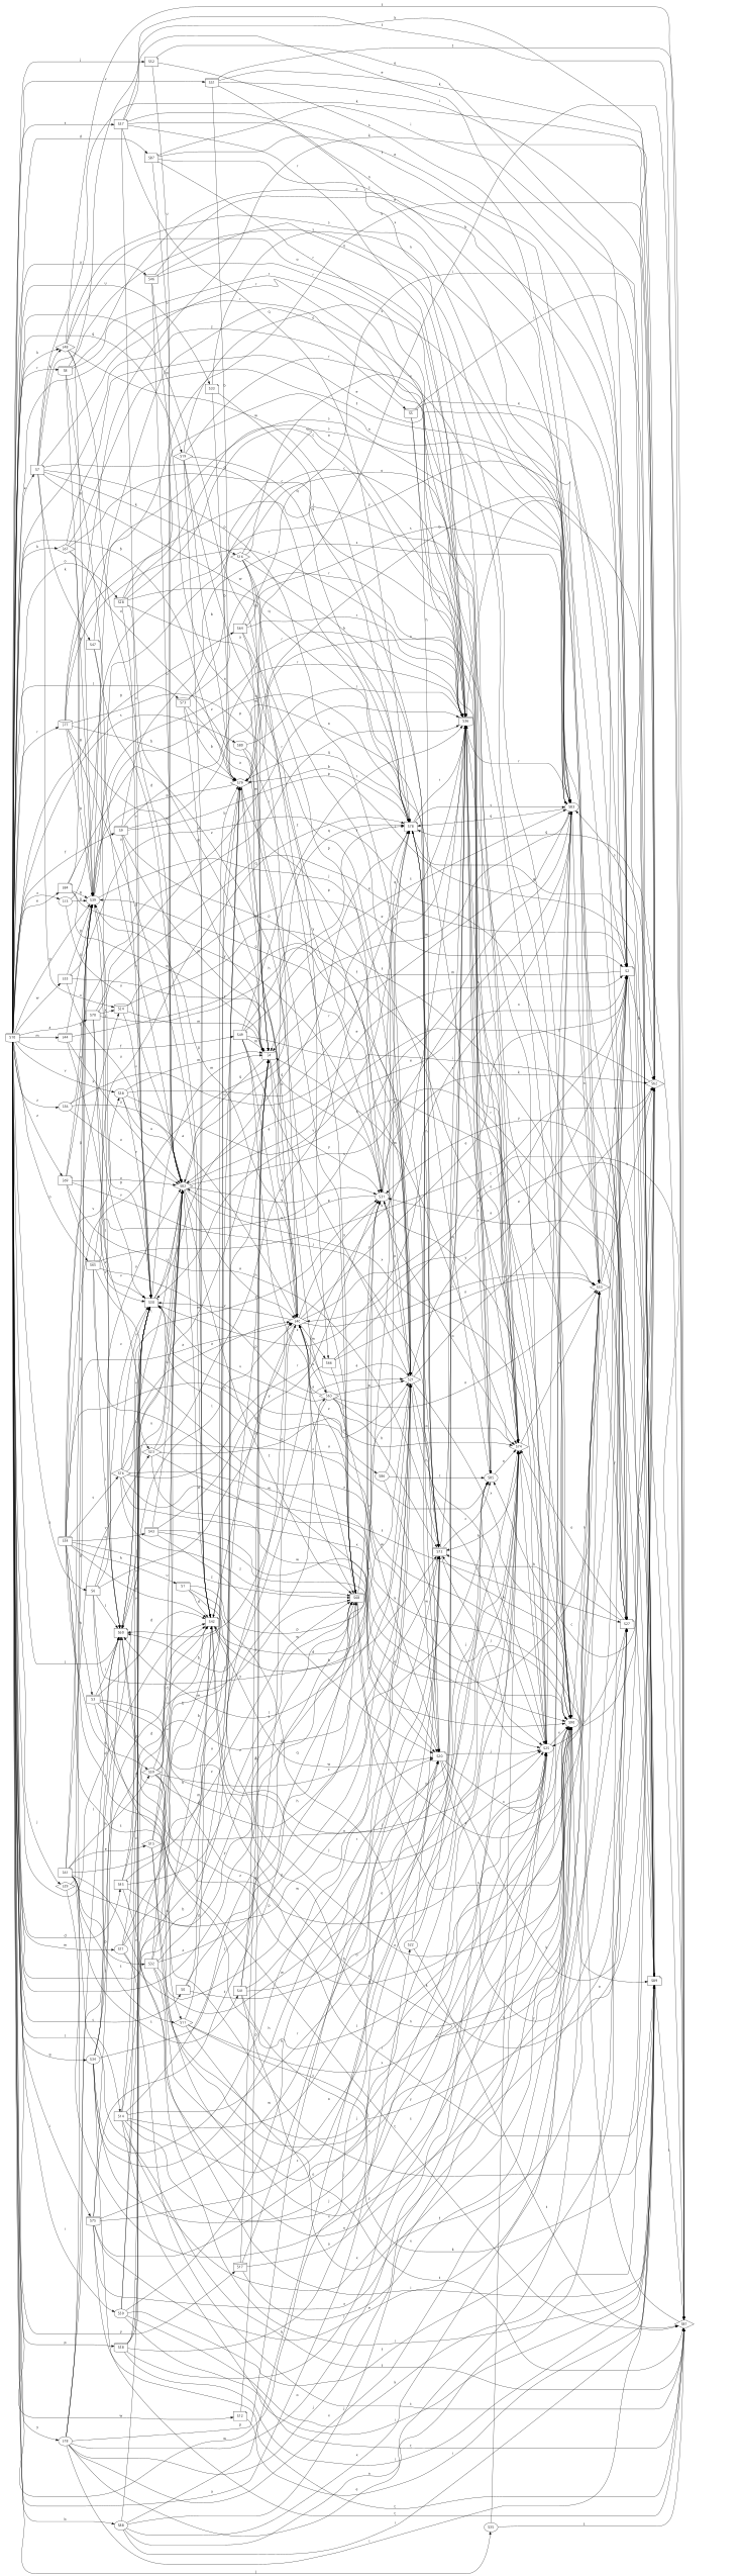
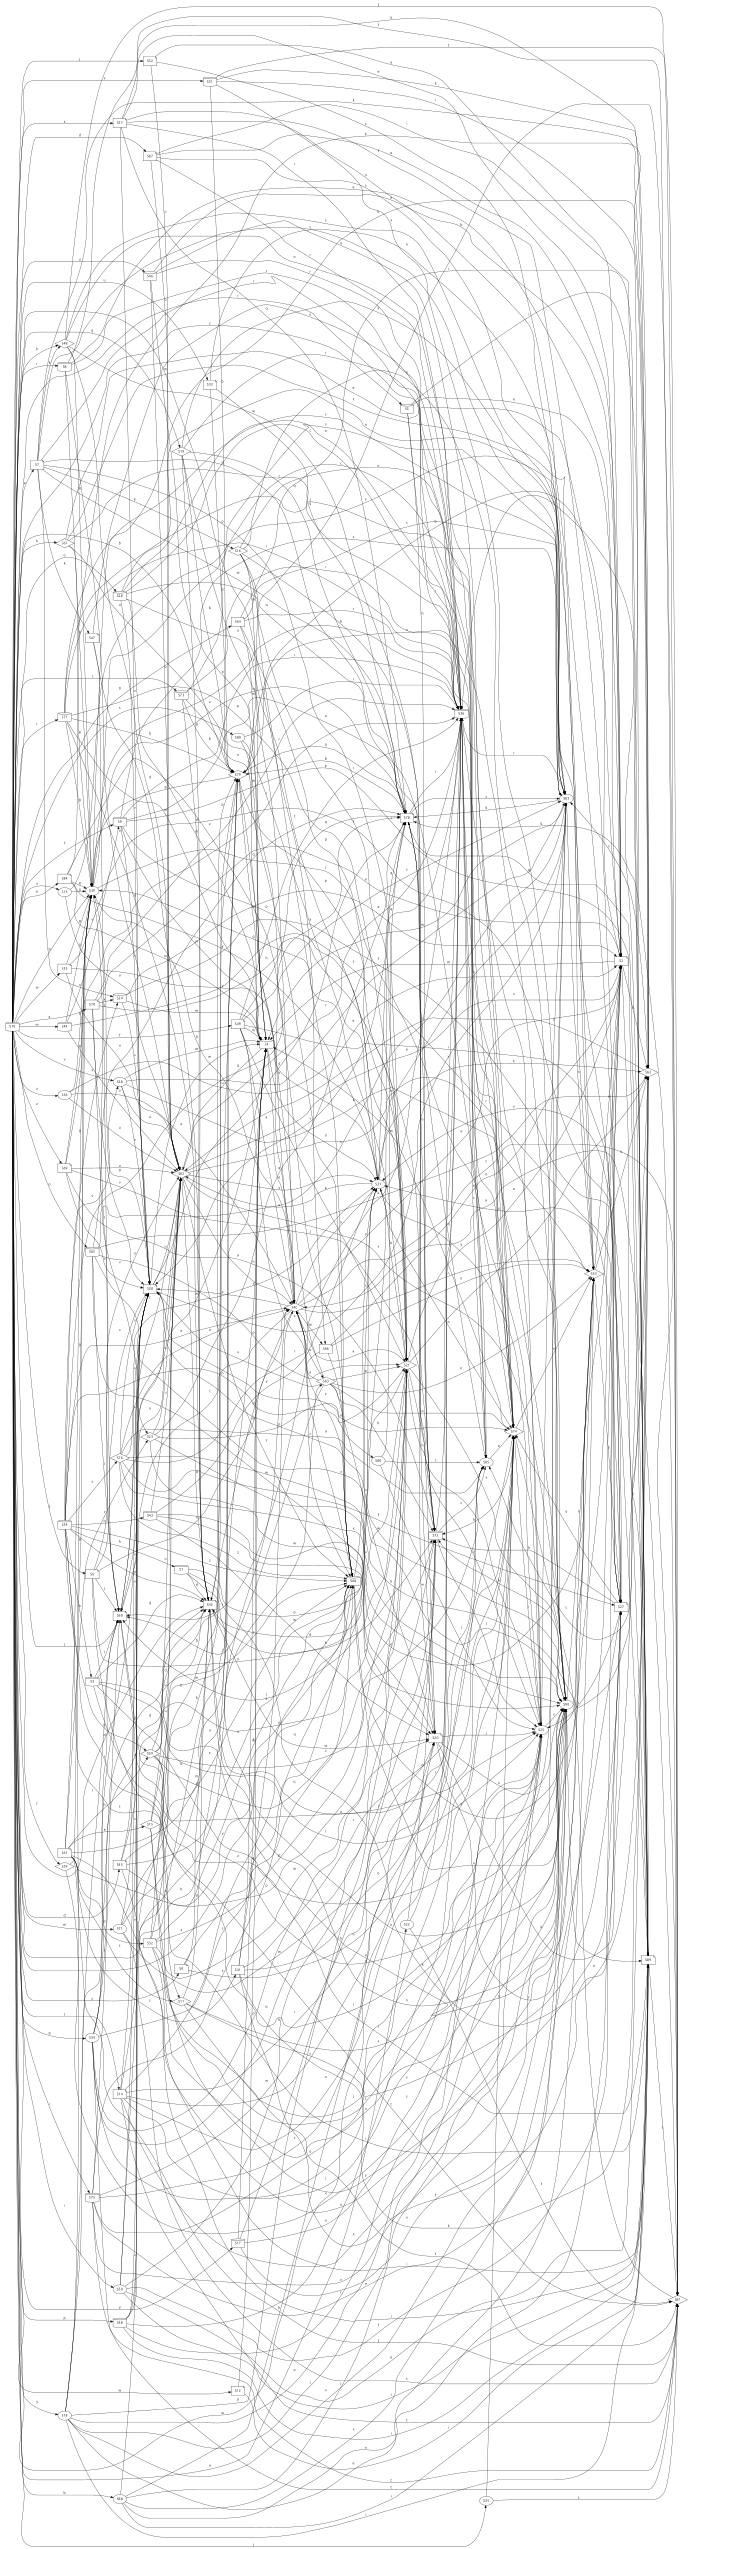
  strict digraph {
    fontname=Ubuntu
    rankdir=LR
    node [fontname=Ubuntu shape=note]
    edge [fontname=Ubuntu]
    S10 [shape=cylinder]
    S7
    S22 [shape=ellipse]
    S70
    S88 [shape=ellipse]
    S79 [shape=diamond]
    S0
    S87
    S45
    S42
    S84
    S9 [shape=cylinder]
    S49
    S34 [shape=ellipse]
    S19 [shape=diamond]
    S64
    S39 [shape=ellipse]
    S75 [shape=cylinder]
    S50 [shape=ellipse]
    S35 [shape=ellipse]
    S52
    S29 [shape=diamond]
    S67 [shape=diamond]
    S48 [shape=diamond]
    S14
    S73 [shape=cylinder]
    S60
    S44 [shape=cylinder]
    S71 [shape=ellipse]
    S66
    S65 [shape=cylinder]
    S28 [shape=cylinder]
    S63 [shape=diamond]
    S58 [shape=cylinder]
    S8 [shape=cylinder]
    S77 [shape=cylinder]
    S36 [shape=cylinder]
    S80 [shape=ellipse]
    S57
    S6
    S46 [shape=cylinder]
    S33
    S51 [shape=cylinder]
    S38 [shape=ellipse]
    S12
    S55
    S20
    S13 [shape=ellipse]
    S18 [shape=ellipse]
    S17 [shape=cylinder]
    S5 [shape=cylinder]
    S69
    S56 [shape=ellipse]
    S68 [shape=cylinder]
    S78
    S24 [shape=cylinder]
    S16 [shape=diamond]
    S47
    S62 [shape=diamond]
    S21 [shape=diamond]
    S83 [shape=ellipse]
    S81 [shape=diamond]
    S72 [shape=cylinder]
    S23 [shape=diamond]
    S2
    S30
    S89
    S53 [shape=diamond]
    S25 [shape=ellipse]
    S90 [shape=ellipse]
    S4 [shape=cylinder]
    S74 [shape=diamond]
    S82 [shape=diamond]
    S31 [shape=ellipse]
    S40 [shape=diamond]
    S27
    S85 [shape=ellipse]
    S54 [shape=cylinder]
    S3 [shape=cylinder]
    S1 [shape=cylinder]
    S59 [shape=diamond]
    S86 [shape=ellipse]
    S43 [shape=cylinder]
    S76 [shape=diamond]
    S11 [shape=diamond]
    S61
    S15 [shape=diamond]
    S32
    S41
    S10 -> S7 [label=a]
    S10 -> S22 [label=a]
    S10 -> S70 [label=a]
    S10 -> S88 [label=b]
    S10 -> S79 [label=b]
    S10 -> S0 [label=c]
    S10 -> S87 [label=d]
    S10 -> S45 [label=d]
    S10 -> S42 [label=d]
    S10 -> S84 [label=e]
    S10 -> S9 [label=f]
    S10 -> S49 [label=f]
    S10 -> S34 [label=g]
    S10 -> S19 [label=g]
    S10 -> S64 [label=g]
    S10 -> S39 [label=g]
    S10 -> S75 [label=i]
    S10 -> S50 [label=i]
    S10 -> S35 [label=j]
    S10 -> S52 [label=j]
    S10 -> S29 [label=j]
    S10 -> S67 [label=k]
    S10 -> S48 [label=k]
    S10 -> S14 [label=l]
    S10 -> S73 [label=l]
    S10 -> S60 [label=l]
    S10 -> S44 [label=m]
    S10 -> S71 [label=m]
    S10 -> S66 [label=m]
    S10 -> S65 [label=o]
    S10 -> S28 [label=o]
    S10 -> S63 [label=o]
    S10 -> S58 [label=p]
    S10 -> S8 [label=r]
    S10 -> S77 [label=r]
    S10 -> S36 [label=r]
    S10 -> S80 [label=s]
    S10 -> S57 [label=s]
    S10 -> S6 [label=t]
    S10 -> S46 [label=u]
    S10 -> S33 [label=u]
    S10 -> S51 [label=v]
    S10 -> S38 [label=v]
    S10 -> S12 [label=w]
    S10 -> S55 [label=w]
    S10 -> S20 [label=w]
    S10 -> S13 [label=x]
    S10 -> S18 [label=y]
    S10 -> S17 [label=y]
    S10 -> S5 [label=z]
    S10 -> S69 [label=z]
    S10 -> S56 [label=z]
    S10 -> S68 [label=z]
    S7 -> S48 [label=k]
    S7 -> S36 [label=r]
    S7 -> S20 [label=w]
    S7 -> S78 [label=q]
    S7 -> S24 [label=x]
    S7 -> S16 [label=k]
    S7 -> S47 [label=k]
    S7 -> S62 [label=k]
    S7 -> S21 [label=p]
    S7 -> S83 [label=s]
    S22 -> S36 [label=r]
    S22 -> S81 [label=t]
    S22 -> S72 [label=h]
    S70 -> S36 [label=r]
    S70 -> S24 [label=x]
    S70 -> S72 [label=h]
    S70 -> S23 [label=v]
    S70 -> S2 [label=e]
    S70 -> S30 [label=v]
    S88 -> S72 [label=h]
    S88 -> S30 [label=v]
    S88 -> S89 [label=i]
    S88 -> S53 [label=n]
    S88 -> S25 [label=j]
    S88 -> S90 [label=x]
    S79 -> S39 [label=g]
    S79 -> S78 [label=q]
    S79 -> S21 [label=p]
    S79 -> S90 [label=x]
    S79 -> S4 [label=m]
    S0 -> S42 [label=d]
    S0 -> S78 [label=q]
    S0 -> S74 [label=o]
    S87 -> S36 [label=r]
    S87 -> S83 [label=s]
    S87 -> S2 [label=e]
    S87 -> S89 [label=i]
    S87 -> S82 [label=u]
    S45 -> S68 [label=z]
    S45 -> S21 [label=p]
    S45 -> S30 [label=v]
    S45 -> S89 [label=i]
    S45 -> S4 [label=m]
    S45 -> S82 [label=u]
    S42 -> S79 [label=b]
    S42 -> S20 [label=w]
    S42 -> S72 [label=h]
    S42 -> S53 [label=n]
    S42 -> S25 [label=j]
    S84 -> S39 [label=g]
    S84 -> S68 [label=z]
    S84 -> S62 [label=k]
    S84 -> S4 [label=m]
    S84 -> S31 [label=y]
    S9 -> S36 [label=r]
    S9 -> S21 [label=p]
    S9 -> S83 [label=s]
    S9 -> S30 [label=v]
    S9 -> S89 [label=i]
    S9 -> S4 [label=m]
    S9 -> S74 [label=o]
    S49 -> S36 [label=r]
    S49 -> S68 [label=z]
    S49 -> S78 [label=q]
    S49 -> S21 [label=p]
    S49 -> S83 [label=s]
    S49 -> S89 [label=i]
    S49 -> S4 [label=m]
    S49 -> S40 [label=a]
    S34 -> S42 [label=d]
    S34 -> S60 [label=l]
    S34 -> S68 [label=z]
    S34 -> S21 [label=p]
    S34 -> S81 [label=t]
    S34 -> S72 [label=h]
    S34 -> S25 [label=j]
    S34 -> S82 [label=u]
    S19 -> S79 [label=b]
    S19 -> S42 [label=d]
    S19 -> S36 [label=r]
    S19 -> S78 [label=q]
    S19 -> S83 [label=s]
    S19 -> S40 [label=a]
    S64 -> S36 [label=r]
    S64 -> S21 [label=p]
    S64 -> S83 [label=s]
    S64 -> S89 [label=i]
    S64 -> S4 [label=m]
    S39 -> S60 [label=l]
    S39 -> S36 [label=r]
    S39 -> S78 [label=q]
    S39 -> S62 [label=k]
    S39 -> S25 [label=j]
    S39 -> S27 [label=f]
    S75 -> S60 [label=l]
    S75 -> S20 [label=w]
    S75 -> S68 [label=z]
    S75 -> S81 [label=t]
    S75 -> S2 [label=e]
    S75 -> S90 [label=x]
    S75 -> S74 [label=o]
    S75 -> S85 [label=c]
    S50 -> S79 [label=b]
    S50 -> S62 [label=k]
    S50 -> S72 [label=h]
    S50 -> S30 [label=v]
    S50 -> S89 [label=i]
    S50 -> S27 [label=f]
    S35 -> S81 [label=t]
    S35 -> S74 [label=o]
    S52 -> S83 [label=s]
    S52 -> S2 [label=e]
    S52 -> S82 [label=u]
    S29 -> S39 [label=g]
    S29 -> S90 [label=x]
    S67 -> S39 [label=g]
    S67 -> S68 [label=z]
    S67 -> S2 [label=e]
    S67 -> S27 [label=f]
    S67 -> S85 [label=c]
    S48 -> S39 [label=g]
    S48 -> S20 [label=w]
    S48 -> S83 [label=s]
    S48 -> S81 [label=t]
    S48 -> S74 [label=o]
    S48 -> S82 [label=u]
    S14 -> S79 [label=b]
    S14 -> S36 [label=r]
    S14 -> S68 [label=z]
    S14 -> S81 [label=t]
    S14 -> S30 [label=v]
    S14 -> S25 [label=j]
    S14 -> S90 [label=x]
    S14 -> S74 [label=o]
    S14 -> S85 [label=c]
    S73 -> S79 [label=b]
    S73 -> S42 [label=d]
    S73 -> S36 [label=r]
    S73 -> S40 [label=a]
    S73 -> S85 [label=c]
    S60 -> S30 [label=v]
    S60 -> S25 [label=j]
    S60 -> S4 [label=m]
    S44 -> S39 [label=g]
-   S44 -> S30 [label=v]
+   S44 -> S9 [label=v]
    S44 -> S82 [label=u]
    S44 -> S27 [label=f]
    S71 -> S20 [label=w]
    S71 -> S81 [label=t]
    S71 -> S30 [label=v]
    S71 -> S4 [label=m]
    S71 -> S40 [label=a]
    S66 -> S60 [label=l]
    S66 -> S68 [label=z]
    S66 -> S2 [label=e]
    S66 -> S53 [label=n]
    S65 -> S60 [label=l]
    S65 -> S20 [label=w]
    S65 -> S78 [label=q]
    S65 -> S62 [label=k]
    S65 -> S21 [label=p]
    S65 -> S83 [label=s]
    S65 -> S90 [label=x]
    S28 -> S78 [label=q]
    S28 -> S30 [label=v]
    S28 -> S53 [label=n]
    S28 -> S4 [label=m]
    S28 -> S74 [label=o]
    S28 -> S31 [label=y]
    S28 -> S85 [label=c]
    S63 -> S79 [label=b]
    S63 -> S60 [label=l]
    S63 -> S20 [label=w]
    S63 -> S21 [label=p]
    S63 -> S72 [label=h]
    S63 -> S30 [label=v]
    S63 -> S53 [label=n]
    S63 -> S74 [label=o]
    S63 -> S40 [label=a]
    S58 -> S79 [label=b]
    S58 -> S42 [label=d]
    S58 -> S30 [label=v]
    S58 -> S89 [label=i]
    S58 -> S25 [label=j]
    S58 -> S74 [label=o]
    S8 -> S39 [label=g]
    S8 -> S36 [label=r]
    S8 -> S81 [label=t]
    S8 -> S2 [label=e]
    S8 -> S82 [label=u]
    S77 -> S79 [label=b]
    S77 -> S42 [label=d]
    S77 -> S39 [label=g]
    S77 -> S36 [label=r]
    S77 -> S21 [label=p]
    S77 -> S83 [label=s]
    S77 -> S25 [label=j]
    S77 -> S4 [label=m]
    S36 -> S30 [label=v]
    S36 -> S25 [label=j]
    S36 -> S90 [label=x]
    S36 -> S74 [label=o]
    S36 -> S85 [label=c]
    S80 -> S36 [label=r]
    S80 -> S4 [label=m]
    S80 -> S31 [label=y]
    S57 -> S36 [label=r]
    S57 -> S78 [label=q]
    S57 -> S62 [label=k]
    S57 -> S2 [label=e]
    S57 -> S30 [label=v]
    S57 -> S53 [label=n]
    S57 -> S27 [label=f]
    S6 -> S60 [label=l]
    S6 -> S30 [label=v]
    S6 -> S82 [label=u]
    S6 -> S31 [label=y]
    S6 -> S40 [label=a]
    S6 -> S27 [label=f]
    S46 -> S36 [label=r]
    S46 -> S2 [label=e]
    S46 -> S74 [label=o]
    S46 -> S82 [label=u]
    S46 -> S40 [label=a]
    S33 -> S79 [label=b]
    S33 -> S78 [label=q]
    S33 -> S53 [label=n]
    S51 -> S79 [label=b]
    S51 -> S62 [label=k]
    S51 -> S81 [label=t]
    S51 -> S89 [label=i]
    S51 -> S90 [label=x]
    S38 -> S83 [label=s]
    S38 -> S30 [label=v]
    S38 -> S90 [label=x]
    S38 -> S4 [label=m]
    S38 -> S82 [label=u]
    S12 -> S89 [label=i]
    S12 -> S4 [label=m]
    S55 -> S39 [label=g]
    S55 -> S82 [label=u]
    S55 -> S31 [label=y]
    S55 -> S27 [label=f]
    S20 -> S62 [label=k]
    S20 -> S25 [label=j]
    S20 -> S90 [label=x]
    S20 -> S27 [label=f]
    S13 -> S39 [label=g]
    S13 -> S83 [label=s]
    S13 -> S82 [label=u]
    S18 -> S42 [label=d]
    S18 -> S39 [label=g]
    S18 -> S60 [label=l]
    S18 -> S21 [label=p]
    S18 -> S2 [label=e]
    S18 -> S89 [label=i]
    S18 -> S25 [label=j]
    S18 -> S90 [label=x]
    S18 -> S74 [label=o]
    S17 -> S83 [label=s]
    S17 -> S72 [label=h]
    S17 -> S90 [label=x]
    S17 -> S4 [label=m]
    S5 -> S36 [label=r]
    S5 -> S72 [label=h]
    S5 -> S2 [label=e]
    S5 -> S89 [label=i]
    S69 -> S39 [label=g]
    S69 -> S36 [label=r]
    S69 -> S72 [label=h]
    S69 -> S30 [label=v]
    S69 -> S25 [label=j]
    S69 -> S82 [label=u]
    S56 -> S39 [label=g]
    S56 -> S2 [label=e]
    S56 -> S82 [label=u]
    S56 -> S40 [label=a]
    S68 -> S53 [label=n]
    S68 -> S90 [label=x]
    S68 -> S31 [label=y]
    S68 -> S40 [label=a]
    S78 -> S79 [label=b]
    S78 -> S36 [label=r]
    S78 -> S20 [label=w]
    S78 -> S83 [label=s]
    S78 -> S72 [label=h]
    S24 -> S2 [label=e]
    S24 -> S30 [label=v]
    S24 -> S4 [label=m]
    S24 -> S27 [label=f]
    S16 -> S68 [label=z]
    S16 -> S21 [label=p]
    S16 -> S72 [label=h]
    S16 -> S90 [label=x]
    S16 -> S4 [label=m]
    S16 -> S74 [label=o]
    S47 -> S42 [label=d]
    S47 -> S60 [label=l]
    S47 -> S74 [label=o]
    S62 -> S83 [label=s]
    S62 -> S82 [label=u]
    S62 -> S85 [label=c]
    S21 -> S42 [label=d]
    S21 -> S39 [label=g]
    S21 -> S60 [label=l]
    S21 -> S62 [label=k]
    S21 -> S72 [label=h]
    S21 -> S2 [label=e]
    S21 -> S25 [label=j]
    S21 -> S90 [label=x]
    S21 -> S40 [label=a]
    S83 -> S36 [label=r]
    S83 -> S78 [label=q]
    S83 -> S53 [label=n]
    S83 -> S4 [label=m]
    S81 -> S79 [label=b]
    S81 -> S78 [label=q]
    S81 -> S74 [label=o]
    S81 -> S40 [label=a]
    S72 -> S36 [label=r]
    S72 -> S25 [label=j]
    S72 -> S85 [label=c]
    S23 -> S20 [label=w]
    S23 -> S78 [label=q]
    S23 -> S21 [label=p]
    S23 -> S90 [label=x]
    S23 -> S82 [label=u]
    S2 -> S79 [label=b]
    S2 -> S62 [label=k]
    S2 -> S89 [label=i]
    S2 -> S4 [label=m]
    S30 -> S39 [label=g]
    S30 -> S78 [label=q]
    S30 -> S83 [label=s]
    S30 -> S4 [label=m]
    S30 -> S74 [label=o]
    S30 -> S82 [label=u]
    S89 -> S36 [label=r]
    S89 -> S78 [label=q]
    S89 -> S81 [label=t]
    S89 -> S31 [label=y]
    S53 -> S62 [label=k]
    S53 -> S2 [label=e]
    S53 -> S27 [label=f]
    S25 -> S83 [label=s]
    S25 -> S90 [label=x]
    S25 -> S31 [label=y]
    S90 -> S60 [label=l]
    S90 -> S72 [label=h]
    S90 -> S30 [label=v]
    S90 -> S89 [label=i]
    S90 -> S53 [label=n]
    S4 -> S82 [label=u]
    S4 -> S31 [label=y]
    S4 -> S40 [label=a]
    S74 -> S36 [label=r]
    S74 -> S72 [label=h]
    S74 -> S53 [label=n]
    S74 -> S25 [label=j]
    S74 -> S4 [label=m]
    S82 -> S42 [label=d]
    S82 -> S60 [label=l]
    S82 -> S36 [label=r]
    S82 -> S68 [label=z]
    S82 -> S2 [label=e]
    S82 -> S53 [label=n]
    S82 -> S90 [label=x]
    S82 -> S31 [label=y]
    S82 -> S40 [label=a]
    S31 -> S78 [label=q]
    S31 -> S62 [label=k]
    S31 -> S21 [label=p]
    S31 -> S83 [label=s]
    S31 -> S74 [label=o]
    S31 -> S82 [label=u]
    S40 -> S42 [label=d]
    S40 -> S39 [label=g]
    S40 -> S60 [label=l]
    S40 -> S66 [label=m]
    S40 -> S63 [label=o]
    S40 -> S68 [label=z]
    S40 -> S81 [label=t]
    S40 -> S2 [label=e]
    S40 -> S30 [label=v]
    S40 -> S53 [label=n]
    S40 -> S31 [label=y]
    S27 -> S72 [label=h]
    S27 -> S25 [label=j]
    S27 -> S74 [label=o]
    S27 -> S31 [label=y]
    S85 -> S78 [label=q]
    S85 -> S74 [label=o]
    S54 -> S42 [label=d]
    S54 -> S38 [label=v]
    S54 -> S68 [label=z]
    S54 -> S78 [label=q]
    S54 -> S24 [label=x]
    S54 -> S89 [label=i]
    S54 -> S40 [label=a]
    S54 -> S3 [label=h]
    S54 -> S1 [label=h]
    S54 -> S59 [label=h]
    S54 -> S86 [label=n]
    S54 -> S43 [label=q]
    S54 -> S76 [label=s]
    S54 -> S11 [label=t]
    S3 -> S42 [label=d]
    S3 -> S60 [label=l]
    S3 -> S81 [label=t]
    S3 -> S2 [label=e]
    S3 -> S89 [label=i]
    S3 -> S25 [label=j]
    S1 -> S42 [label=d]
    S1 -> S62 [label=k]
    S1 -> S21 [label=p]
    S1 -> S53 [label=n]
    S59 -> S68 [label=z]
    S59 -> S21 [label=p]
    S59 -> S72 [label=h]
    S59 -> S90 [label=x]
    S59 -> S74 [label=o]
    S59 -> S82 [label=u]
    S59 -> S85 [label=c]
    S86 -> S78 [label=q]
    S86 -> S25 [label=j]
    S86 -> S85 [label=c]
    S43 -> S20 [label=w]
    S43 -> S2 [label=e]
    S43 -> S90 [label=x]
    S43 -> S82 [label=u]
    S43 -> S31 [label=y]
    S76 -> S36 [label=r]
    S76 -> S68 [label=z]
    S76 -> S62 [label=k]
    S76 -> S30 [label=v]
    S76 -> S90 [label=x]
    S76 -> S31 [label=y]
    S76 -> S40 [label=a]
    S76 -> S27 [label=f]
    S76 -> S85 [label=c]
    S11 -> S42 [label=d]
    S11 -> S81 [label=t]
    S11 -> S90 [label=x]
    S11 -> S27 [label=f]
    S61 -> S39 [label=g]
    S61 -> S68 [label=z]
    S61 -> S81 [label=t]
    S61 -> S23 [label=v]
    S61 -> S53 [label=n]
    S61 -> S31 [label=y]
    S61 -> S59 [label=h]
    S61 -> S11 [label=t]
    S61 -> S15 [label=e]
    S61 -> S32 [label=p]
    S61 -> S41 [label=t]
    S15 -> S79 [label=b]
    S15 -> S83 [label=s]
    S15 -> S90 [label=x]
    S15 -> S82 [label=u]
    S32 -> S79 [label=b]
    S32 -> S20 [label=w]
    S32 -> S68 [label=z]
    S32 -> S21 [label=p]
    S32 -> S89 [label=i]
    S32 -> S25 [label=j]
    S32 -> S82 [label=u]
    S41 -> S36 [label=r]
    S41 -> S62 [label=k]
    S41 -> S4 [label=m]
    S41 -> S74 [label=o]
    S41 -> S40 [label=a]
    S41 -> S27 [label=f]
  }
